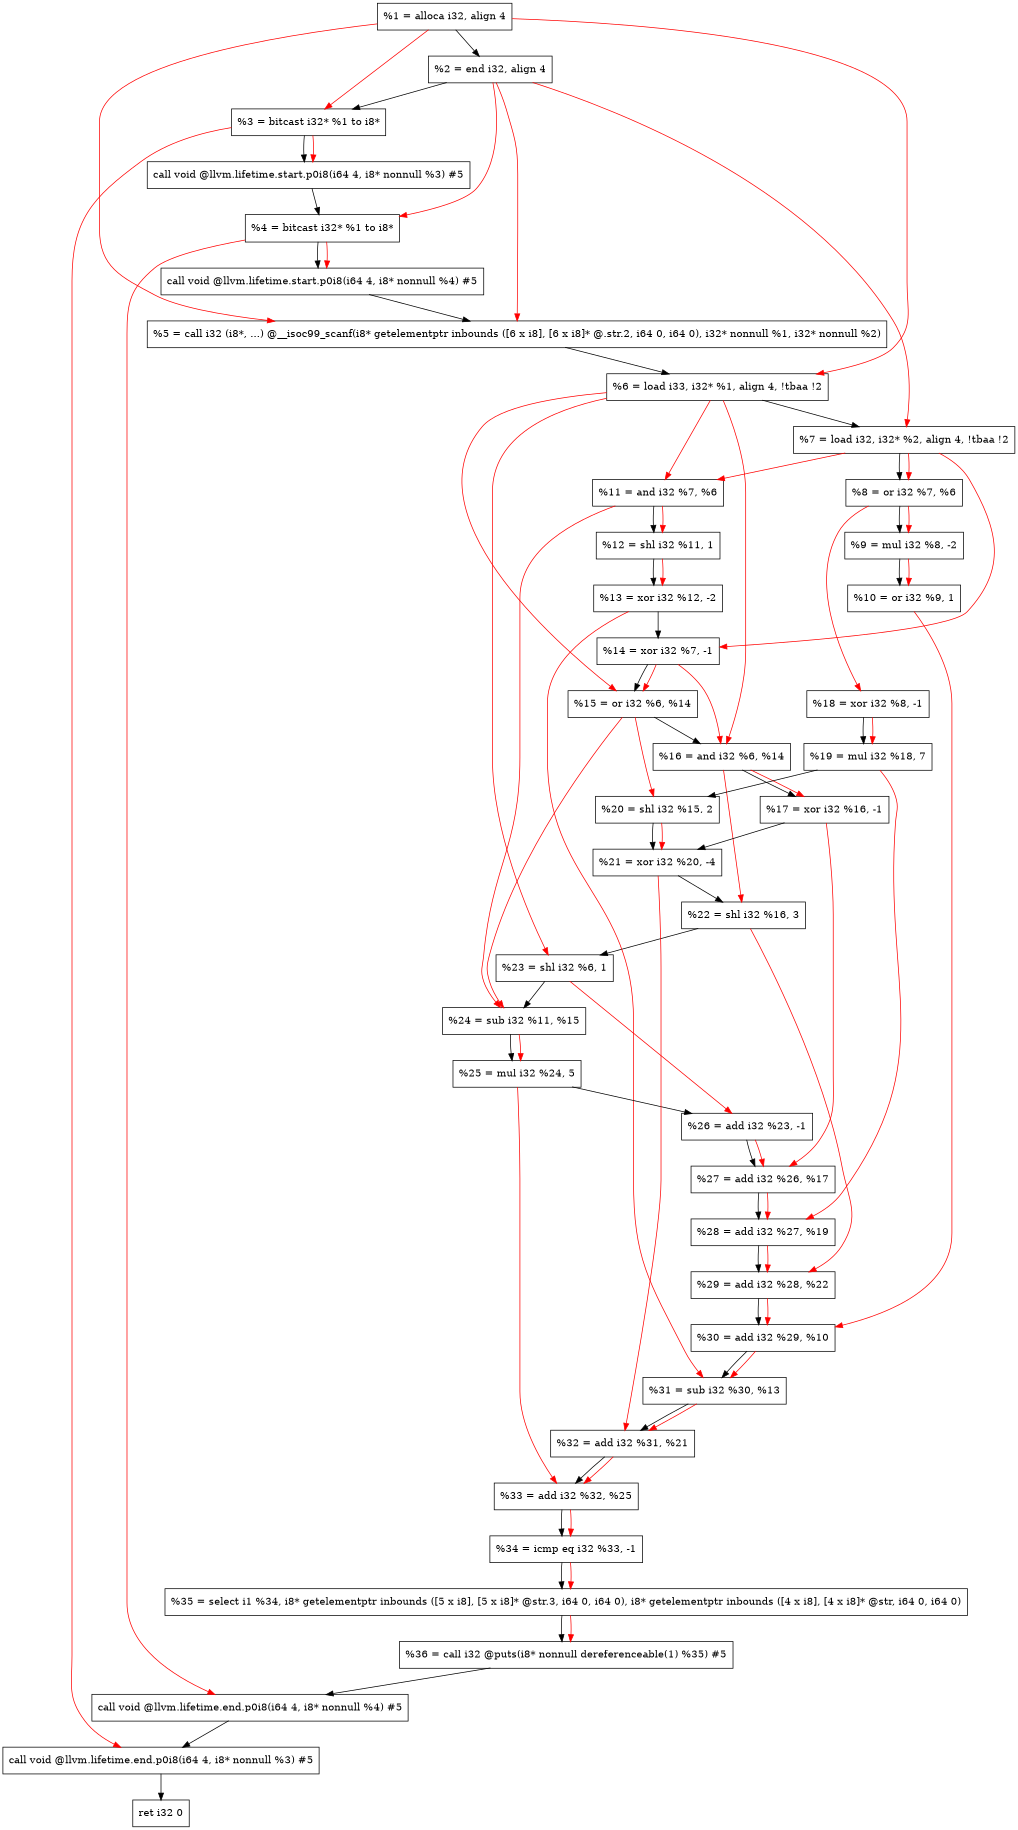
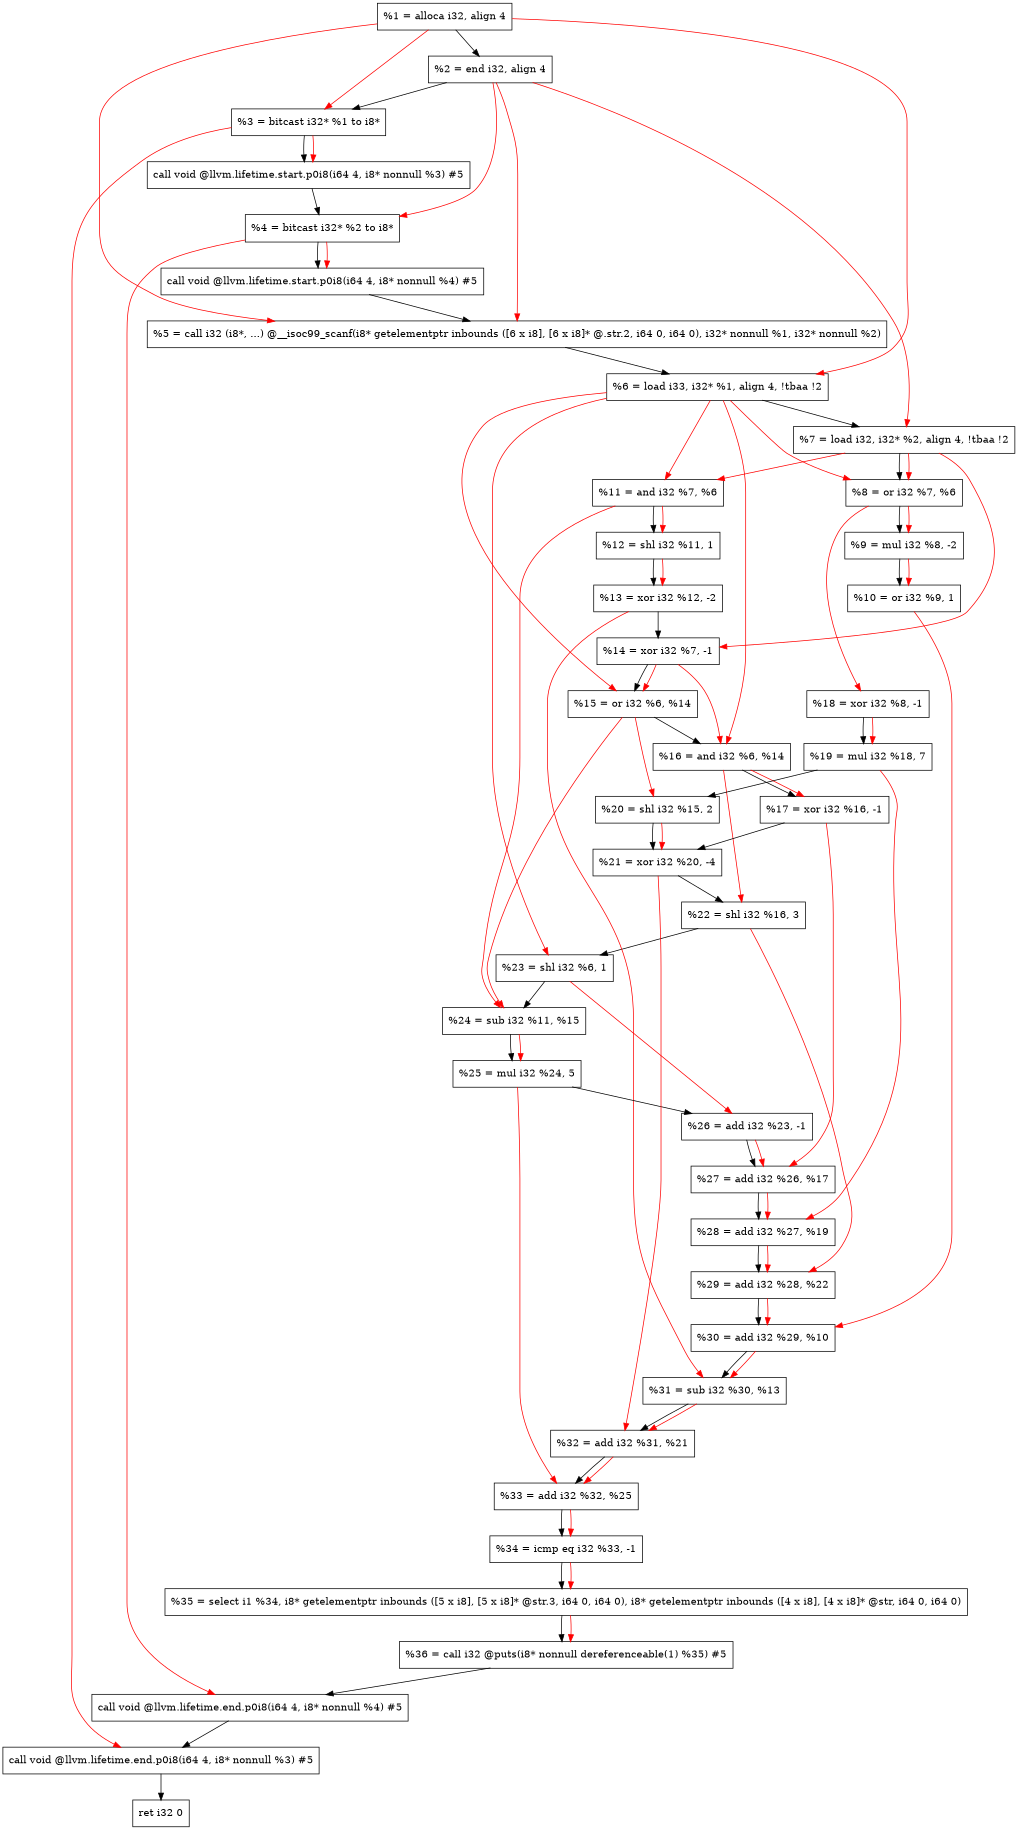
  digraph {
    node [shape=record]
    edge [color=red]
    n1 [label="  %1 = alloca i32, align 4"]
    n2 [label="%2 = end i32, align 4"]
    n3 [label="  %3 = bitcast i32* %1 to i8*"]
    n4 [label="  %5 = call i32 (i8*, ...) @__isoc99_scanf(i8* getelementptr inbounds ([6 x i8], [6 x i8]* @.str.2, i64 0, i64 0), i32* nonnull %1, i32* nonnull %2)"]
    n5 [label="%6 = load i33, i32* %1, align 4, !tbaa !2"]
-   n6 [label="%4 = bitcast i32* %1 to i8*"]
+   n6 [label="  %4 = bitcast i32* %2 to i8*"]
    n7 [label="  %7 = load i32, i32* %2, align 4, !tbaa !2"]
    n8 [label="  call void @llvm.lifetime.start.p0i8(i64 4, i8* nonnull %3) #5"]
    n9 [label="  call void @llvm.lifetime.end.p0i8(i64 4, i8* nonnull %3) #5"]
    n10 [label="  %8 = or i32 %7, %6"]
    n11 [label="  %11 = and i32 %7, %6"]
    n12 [label="  %15 = or i32 %6, %14"]
    n13 [label="  %16 = and i32 %6, %14"]
    n14 [label="  %23 = shl i32 %6, 1"]
    n15 [label="  call void @llvm.lifetime.start.p0i8(i64 4, i8* nonnull %4) #5"]
    n16 [label="  call void @llvm.lifetime.end.p0i8(i64 4, i8* nonnull %4) #5"]
    n17 [label="  %14 = xor i32 %7, -1"]
    n18 [label="  ret i32 0"]
    n19 [label="  %9 = mul i32 %8, -2"]
    n20 [label="  %18 = xor i32 %8, -1"]
    n21 [label="  %12 = shl i32 %11, 1"]
    n22 [label="  %24 = sub i32 %11, %15"]
    n23 [label="  %20 = shl i32 %15, 2"]
    n24 [label="  %17 = xor i32 %16, -1"]
    n25 [label="  %22 = shl i32 %16, 3"]
    n26 [label="  %26 = add i32 %23, -1"]
    n27 [label="  %10 = or i32 %9, 1"]
    n28 [label="  %19 = mul i32 %18, 7"]
    n29 [label="  %30 = add i32 %29, %10"]
    n30 [label="  %31 = sub i32 %30, %13"]
    n31 [label="  %13 = xor i32 %12, -2"]
    n32 [label="  %25 = mul i32 %24, 5"]
    n33 [label="  %32 = add i32 %31, %21"]
    n34 [label="  %21 = xor i32 %20, -4"]
    n35 [label="  %27 = add i32 %26, %17"]
    n36 [label="  %29 = add i32 %28, %22"]
    n37 [label="  %28 = add i32 %27, %19"]
    n38 [label="  %33 = add i32 %32, %25"]
    n39 [label="  %34 = icmp eq i32 %33, -1"]
    n40 [label="  %35 = select i1 %34, i8* getelementptr inbounds ([5 x i8], [5 x i8]* @str.3, i64 0, i64 0), i8* getelementptr inbounds ([4 x i8], [4 x i8]* @str, i64 0, i64 0)"]
    n41 [label="  %36 = call i32 @puts(i8* nonnull dereferenceable(1) %35) #5"]
    n1 -> n2 [color=""]
    n1 -> n3
    n1 -> n4
    n1 -> n5
    n2 -> n3 [color=""]
    n2 -> n4
    n2 -> n6
    n2 -> n7
    n3 -> n8 [color=""]
    n3 -> n8
    n3 -> n9
    n4 -> n5 [color=""]
    n5 -> n7 [color=""]
+   n5 -> n10
    n5 -> n11
    n5 -> n12
    n5 -> n13
    n5 -> n14
    n6 -> n15 [color=""]
    n6 -> n15
    n6 -> n16
    n7 -> n10 [color=""]
    n7 -> n10
    n7 -> n11
    n7 -> n17
    n8 -> n6 [color=""]
    n9 -> n18 [color=""]
    n10 -> n19 [color=""]
    n10 -> n19
    n10 -> n20
    n11 -> n21 [color=""]
    n11 -> n21
    n11 -> n22
    n12 -> n13 [color=""]
    n12 -> n22
    n12 -> n23
    n13 -> n24 [color=""]
    n13 -> n24
    n13 -> n25
    n14 -> n22 [color=""]
    n14 -> n26
    n15 -> n4 [color=""]
    n16 -> n9 [color=""]
    n17 -> n12 [color=""]
    n17 -> n12
    n17 -> n13
    n19 -> n27 [color=""]
    n19 -> n27
    n20 -> n28 [color=""]
    n20 -> n28
    n21 -> n31 [color=""]
    n21 -> n31
    n22 -> n32 [color=""]
    n22 -> n32
    n23 -> n34 [color=""]
    n23 -> n34
    n24 -> n34 [color=""]
    n24 -> n35
    n25 -> n14 [color=""]
    n25 -> n36
    n26 -> n35 [color=""]
    n26 -> n35
    n27 -> n29
    n28 -> n23 [color=""]
    n28 -> n37
    n29 -> n30 [color=""]
    n29 -> n30
    n30 -> n33 [color=""]
    n30 -> n33
    n31 -> n17 [color=""]
    n31 -> n30
    n32 -> n26 [color=""]
    n32 -> n38
    n33 -> n38 [color=""]
    n33 -> n38
    n34 -> n25 [color=""]
    n34 -> n33
    n35 -> n37 [color=""]
    n35 -> n37
    n36 -> n29 [color=""]
    n36 -> n29
    n37 -> n36 [color=""]
    n37 -> n36
    n38 -> n39 [color=""]
    n38 -> n39
    n39 -> n40 [color=""]
    n39 -> n40
    n40 -> n41 [color=""]
    n40 -> n41
    n41 -> n16 [color=""]
  }
